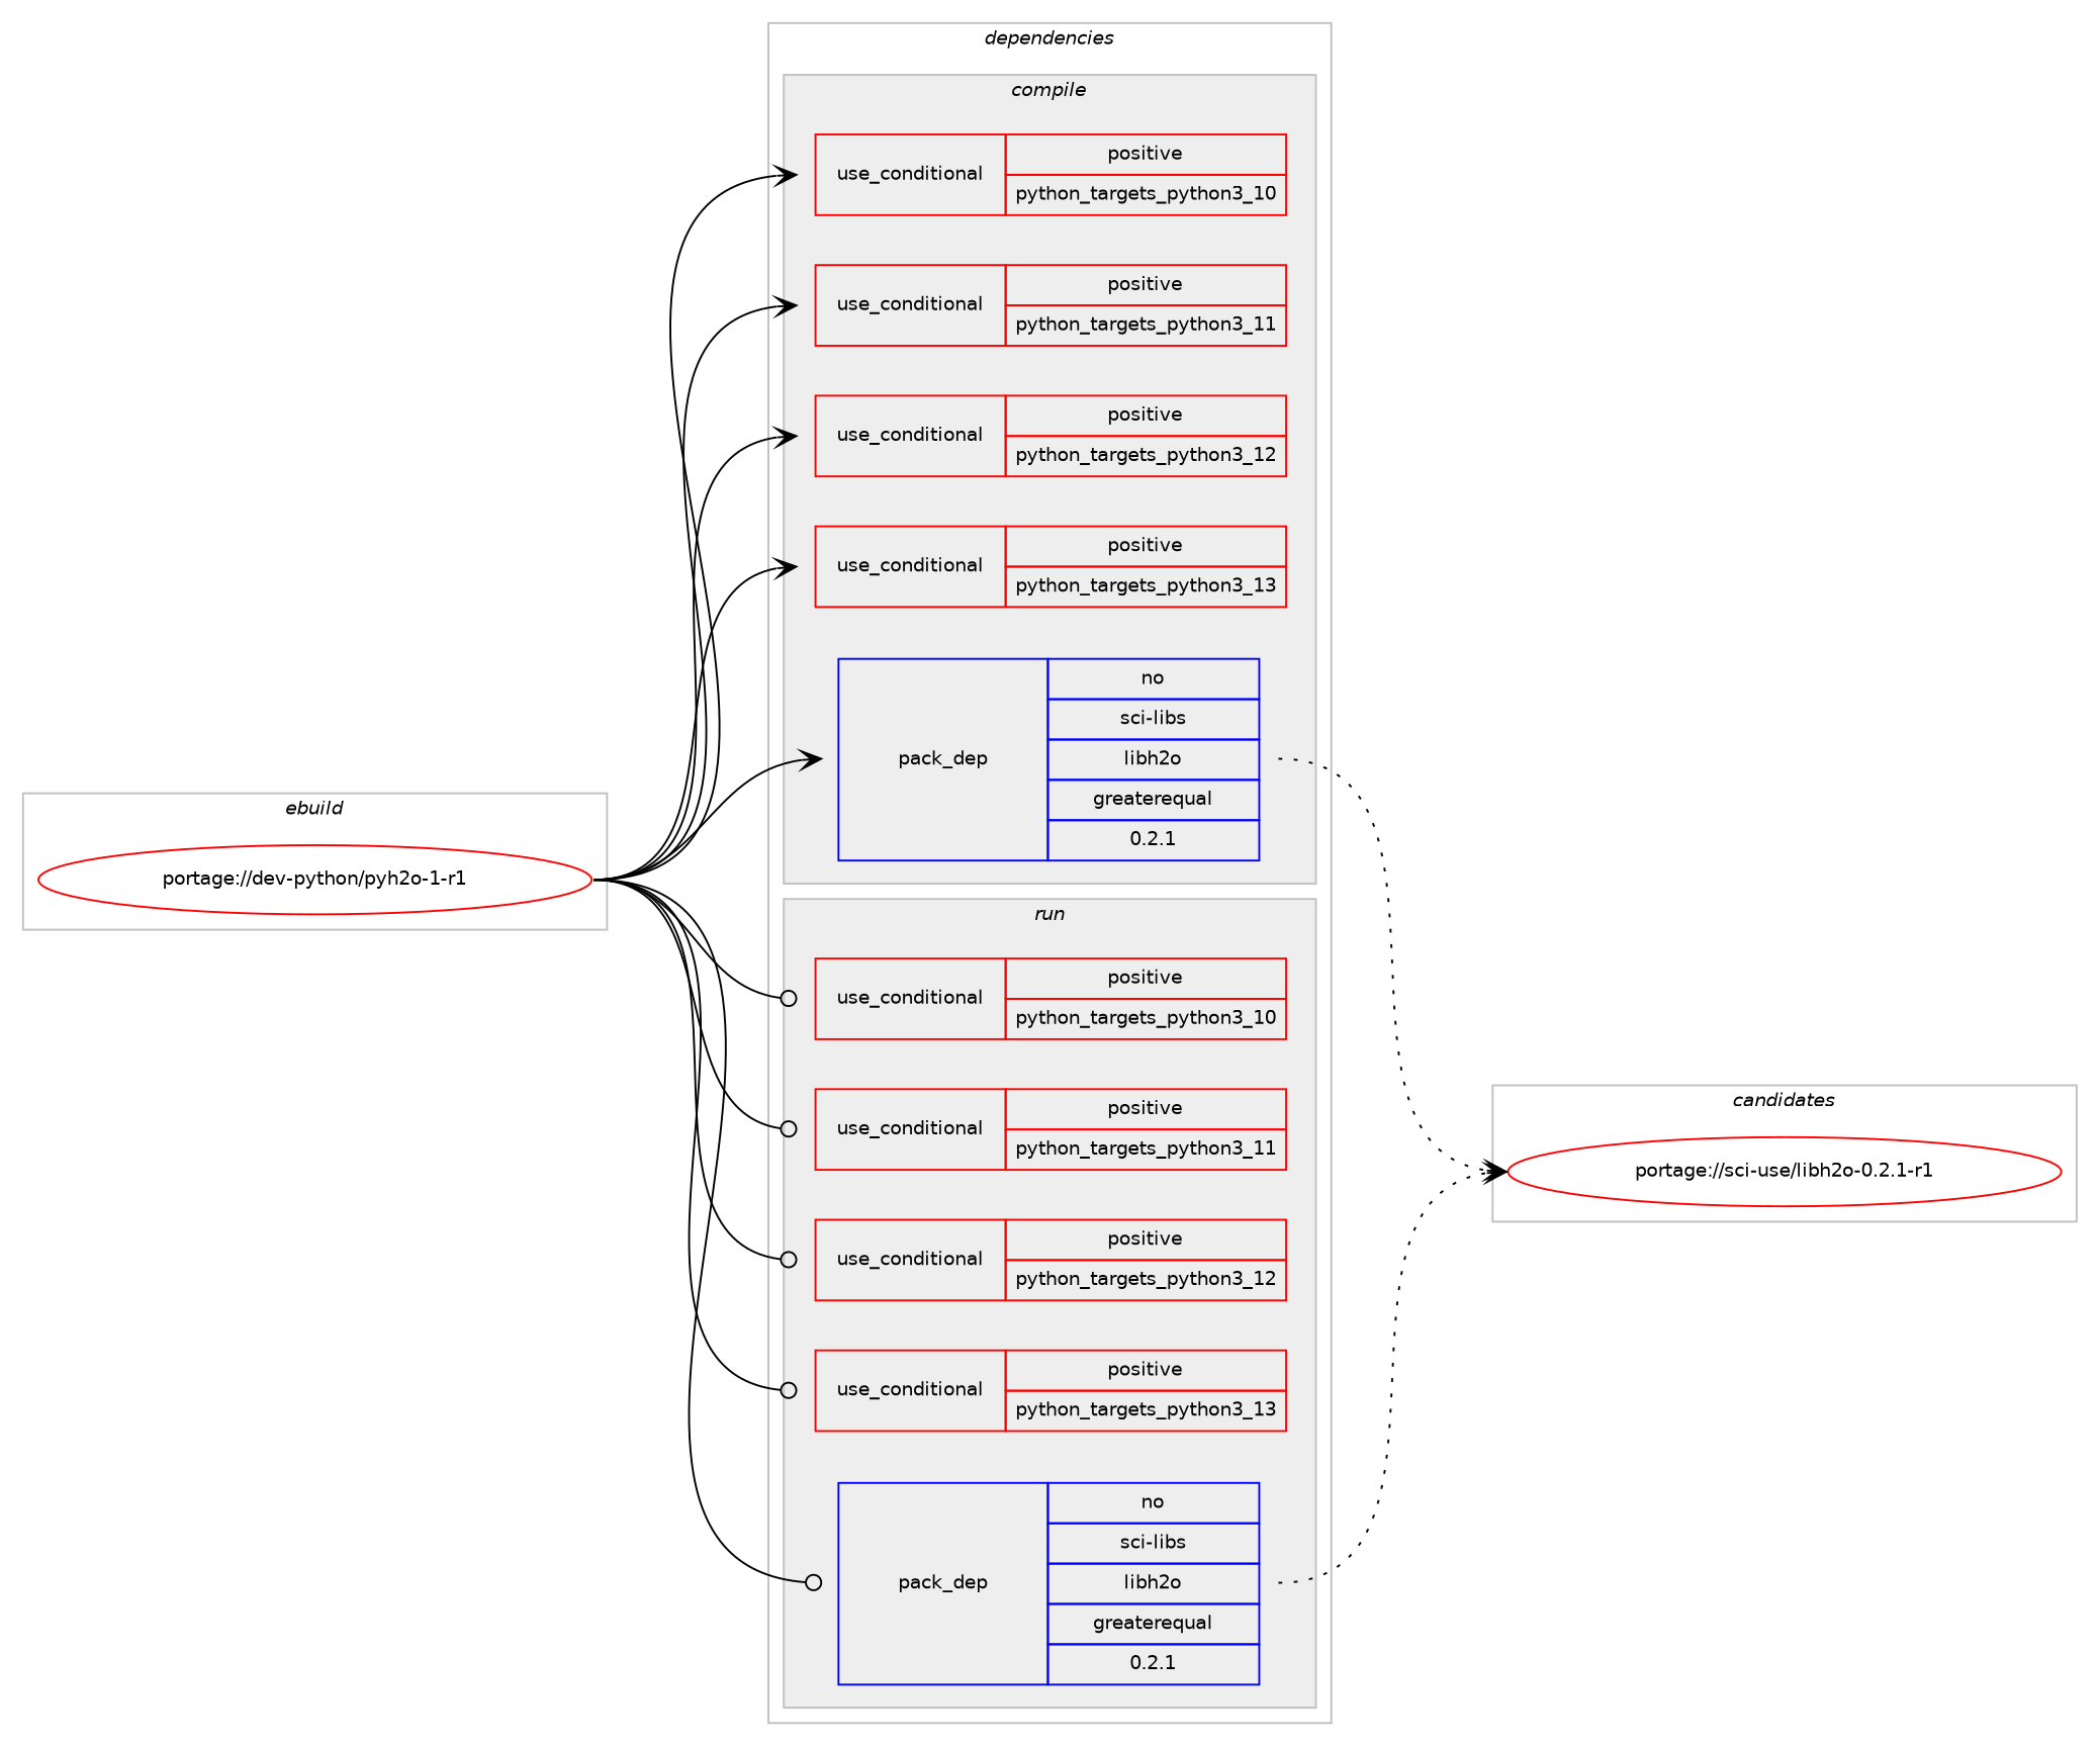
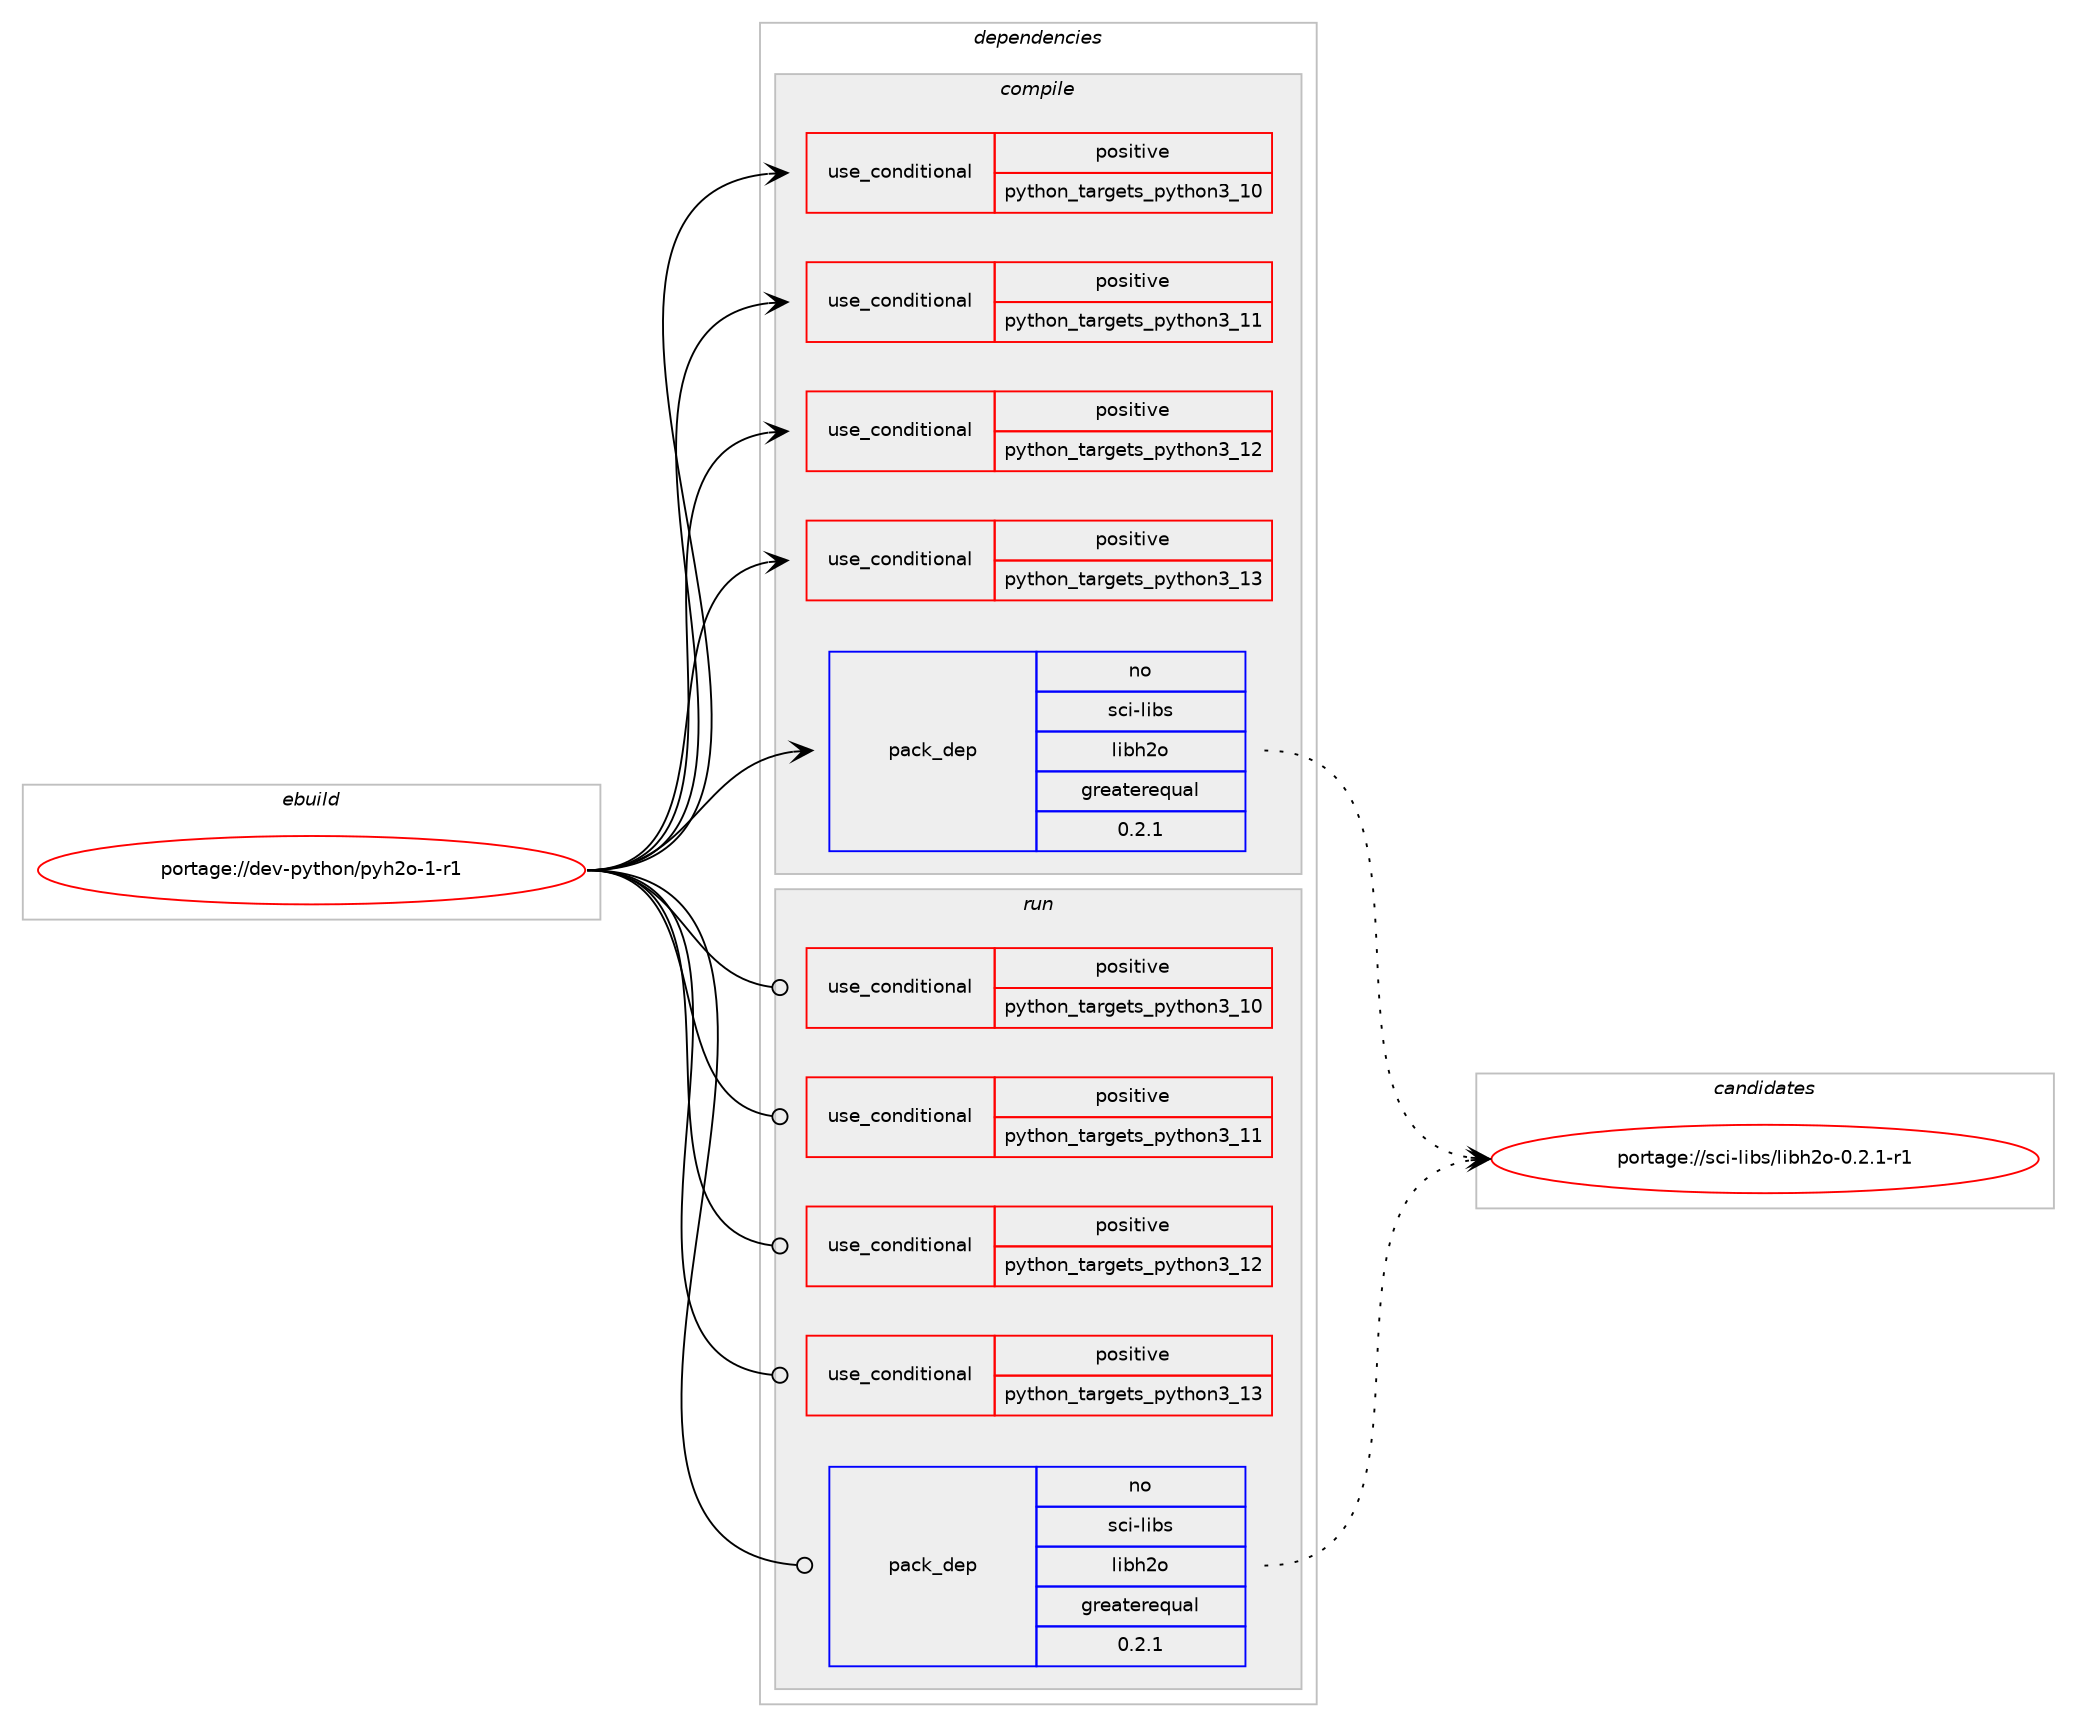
  digraph {
    compound=true
    concentrate=true
    fontname="DejaVu Sans"
    fontsize=10
    newrank=true
    rankdir=LR
    ranksep=1.5
    node [color=red fontname="DejaVu Sans" fontsize=10 shape=none]
    edge [arrowhead=vee headport=w style=solid tailport=e weight=20 fontname="DejaVu Sans"]
    n1 [label="portage://dev-python/pyh2o-1-r1" width=4 shape=""]
    n2 [label=<<TABLE BORDER="0" CELLBORDER="1" CELLSPACING="0" CELLPADDING="4"><TR><TD ROWSPAN="3" CELLPADDING="10">use_conditional</TD></TR><TR><TD>positive</TD></TR><TR><TD>python_targets_python3_10</TD></TR></TABLE>>]
    n3 [label=<<TABLE BORDER="0" CELLBORDER="1" CELLSPACING="0" CELLPADDING="4"><TR><TD ROWSPAN="3" CELLPADDING="10">use_conditional</TD></TR><TR><TD>positive</TD></TR><TR><TD>python_targets_python3_11</TD></TR></TABLE>>]
    n4 [label=<<TABLE BORDER="0" CELLBORDER="1" CELLSPACING="0" CELLPADDING="4"><TR><TD ROWSPAN="3" CELLPADDING="10">use_conditional</TD></TR><TR><TD>positive</TD></TR><TR><TD>python_targets_python3_12</TD></TR></TABLE>>]
    n5 [label=<<TABLE BORDER="0" CELLBORDER="1" CELLSPACING="0" CELLPADDING="4"><TR><TD ROWSPAN="3" CELLPADDING="10">use_conditional</TD></TR><TR><TD>positive</TD></TR><TR><TD>python_targets_python3_13</TD></TR></TABLE>>]
    n6 [color=blue label=<<TABLE BORDER="0" CELLBORDER="1" CELLSPACING="0" CELLPADDING="4" WIDTH="220"><TR><TD ROWSPAN="6" CELLPADDING="30">pack_dep</TD></TR><TR><TD WIDTH="110">no</TD></TR><TR><TD>sci-libs</TD></TR><TR><TD>libh2o</TD></TR><TR><TD>greaterequal</TD></TR><TR><TD>0.2.1</TD></TR></TABLE>>]
    n7 [label=<<TABLE BORDER="0" CELLBORDER="1" CELLSPACING="0" CELLPADDING="4"><TR><TD ROWSPAN="3" CELLPADDING="10">use_conditional</TD></TR><TR><TD>positive</TD></TR><TR><TD>python_targets_python3_10</TD></TR></TABLE>>]
    n8 [label=<<TABLE BORDER="0" CELLBORDER="1" CELLSPACING="0" CELLPADDING="4"><TR><TD ROWSPAN="3" CELLPADDING="10">use_conditional</TD></TR><TR><TD>positive</TD></TR><TR><TD>python_targets_python3_11</TD></TR></TABLE>>]
    n9 [label=<<TABLE BORDER="0" CELLBORDER="1" CELLSPACING="0" CELLPADDING="4"><TR><TD ROWSPAN="3" CELLPADDING="10">use_conditional</TD></TR><TR><TD>positive</TD></TR><TR><TD>python_targets_python3_12</TD></TR></TABLE>>]
    n10 [label=<<TABLE BORDER="0" CELLBORDER="1" CELLSPACING="0" CELLPADDING="4"><TR><TD ROWSPAN="3" CELLPADDING="10">use_conditional</TD></TR><TR><TD>positive</TD></TR><TR><TD>python_targets_python3_13</TD></TR></TABLE>>]
    n11 [color=blue label=<<TABLE BORDER="0" CELLBORDER="1" CELLSPACING="0" CELLPADDING="4" WIDTH="220"><TR><TD ROWSPAN="6" CELLPADDING="30">pack_dep</TD></TR><TR><TD WIDTH="110">no</TD></TR><TR><TD>sci-libs</TD></TR><TR><TD>libh2o</TD></TR><TR><TD>greaterequal</TD></TR><TR><TD>0.2.1</TD></TR></TABLE>>]
-   n12 [label="portage://sci-use/libh2o-0.2.1-r1" width=4 shape=""]
+   n12 [label="portage://sci-libs/libh2o-0.2.1-r1" width=4 shape=""]
    subgraph cluster_1 {
      color=gray
      label=<<i>ebuild</i>>
      rank=same
      n1
    }
    subgraph cluster_2 {
      color=gray
      label=<<i>dependencies</i>>
      subgraph cluster_3 {
        color=gray
        fillcolor="#eeeeee"
        label=<<i>compile</i>>
        style=filled
        subgraph sub_4 {
          color=gray
          fillcolor="#eeeeee"
          label=<<i>compile</i>>
          style=filled
          n2
        }
        subgraph sub_5 {
          color=gray
          fillcolor="#eeeeee"
          label=<<i>compile</i>>
          style=filled
          n3
        }
        subgraph sub_6 {
          color=gray
          fillcolor="#eeeeee"
          label=<<i>compile</i>>
          style=filled
          n4
        }
        subgraph sub_7 {
          color=gray
          fillcolor="#eeeeee"
          label=<<i>compile</i>>
          style=filled
          n5
        }
        subgraph sub_8 {
          color=gray
          fillcolor="#eeeeee"
          label=<<i>compile</i>>
          style=filled
          n6
        }
      }
      subgraph cluster_9 {
        color=gray
        fillcolor="#eeeeee"
        label=<<i>compile and run</i>>
        style=filled
      }
      subgraph cluster_10 {
        color=gray
        fillcolor="#eeeeee"
        label=<<i>run</i>>
        style=filled
        subgraph sub_11 {
          color=gray
          fillcolor="#eeeeee"
          label=<<i>run</i>>
          style=filled
          n7
        }
        subgraph sub_12 {
          color=gray
          fillcolor="#eeeeee"
          label=<<i>run</i>>
          style=filled
          n8
        }
        subgraph sub_13 {
          color=gray
          fillcolor="#eeeeee"
          label=<<i>run</i>>
          style=filled
          n9
        }
        subgraph sub_14 {
          color=gray
          fillcolor="#eeeeee"
          label=<<i>run</i>>
          style=filled
          n10
        }
        subgraph sub_15 {
          color=gray
          fillcolor="#eeeeee"
          label=<<i>run</i>>
          style=filled
          n11
        }
      }
    }
    subgraph cluster_16 {
      color=gray
      label=<<i>candidates</i>>
      rank=same
      subgraph sub_17 {
        color=black
        label=<<i>candidates</i>>
        nodesep=1
        rank=same
        n12
      }
      subgraph sub_18 {
        color=black
        label=<<i>candidates</i>>
        nodesep=1
        rank=same
        n12
      }
    }
    n1 -> n2
    n1 -> n3
    n1 -> n4
    n1 -> n5
    n1 -> n6
    n1 -> n7 [arrowhead=odot]
    n1 -> n8 [arrowhead=odot]
    n1 -> n9 [arrowhead=odot]
    n1 -> n10 [arrowhead=odot]
    n1 -> n11 [arrowhead=odot]
    n6 -> n12 [style=dotted weight=100]
    n11 -> n12 [style=dotted weight=100]
  }
